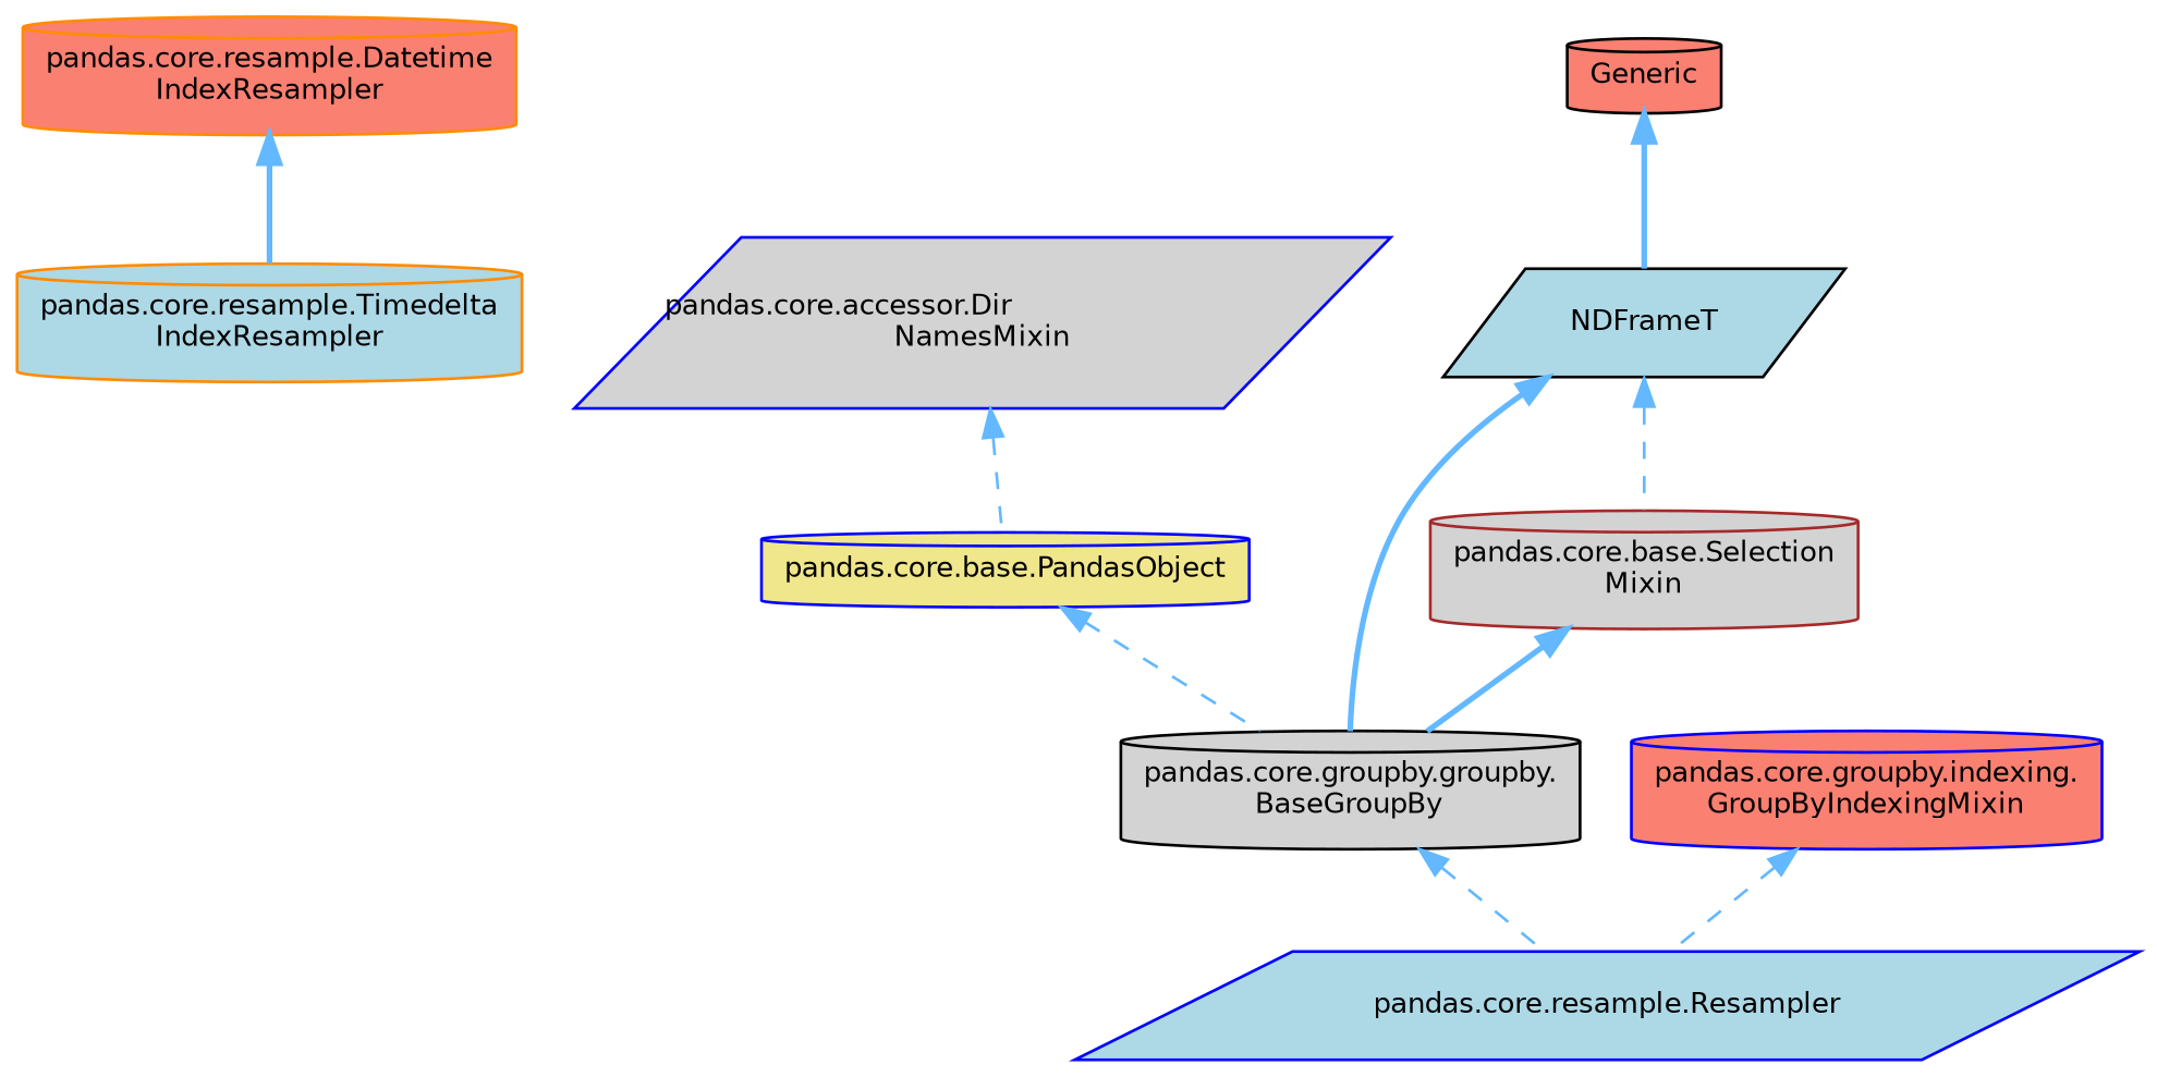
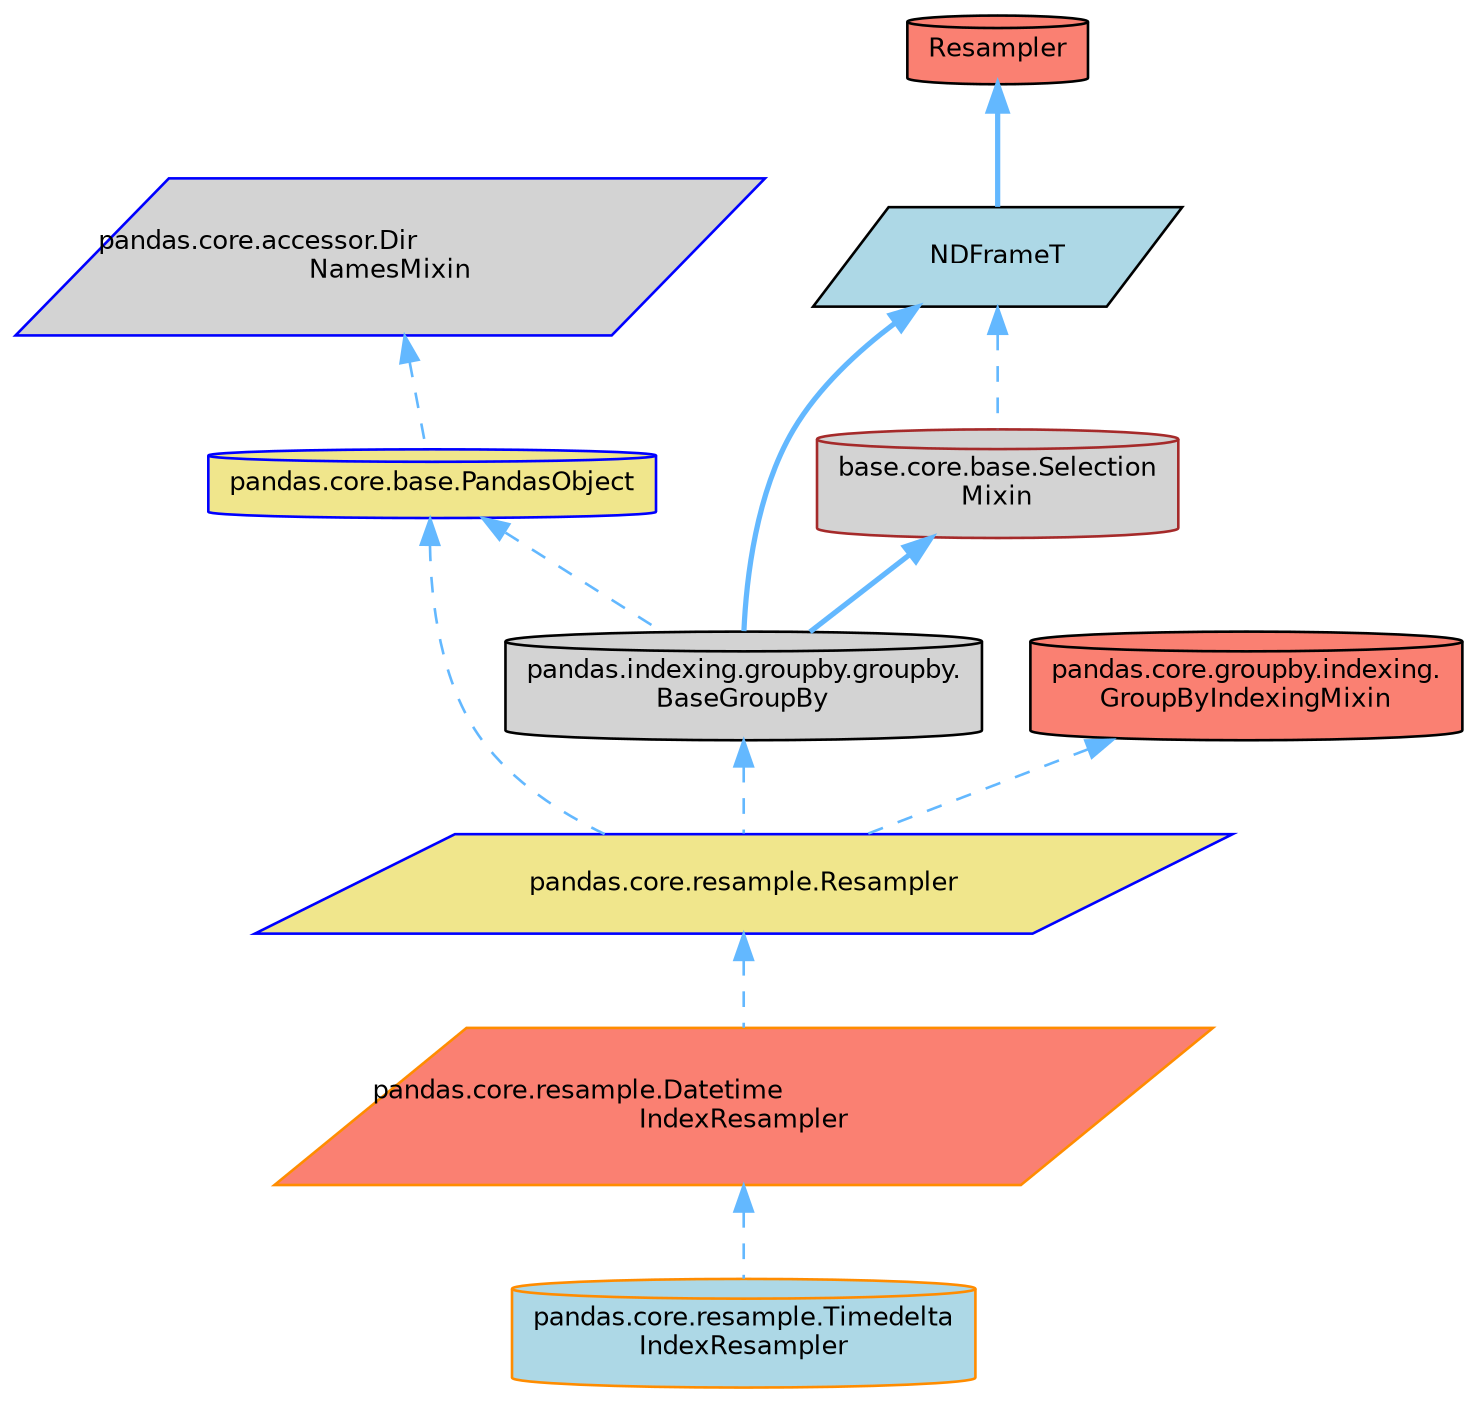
  digraph {
    rankdir=TB
    node [color=black fillcolor=salmon fontname=Helvetica fontsize=10 shape=cylinder style=filled]
    edge [color=steelblue1 dir=back fontname=Helvetica fontsize=10 labelfontname=Helvetica labelfontsize=10 style=dashed]
    n1 [color=darkorange fillcolor=lightblue fontcolor=black height=0.2 label="pandas.core.resample.Timedelta\lIndexResampler" width=0.4]
-   n2 [color=darkorange height=0.2 label="pandas.core.resample.Datetime\lIndexResampler" width=0.4]
-   n3 [color=blue fillcolor=lightblue height=0.2 label="pandas.core.resample.Resampler" shape=parallelogram width=0.4]
-   n4 [fillcolor=lightgrey height=0.2 label="pandas.core.groupby.groupby.\lBaseGroupBy" width=0.4]
+   n2 [color=darkorange height=0.2 label="pandas.core.resample.Datetime\lIndexResampler" shape=parallelogram width=0.4]
+   n3 [color=blue fillcolor=khaki height=0.2 label="pandas.core.resample.Resampler" shape=parallelogram width=0.4]
+   n4 [fillcolor=lightgrey height=0.2 label="pandas.indexing.groupby.groupby.\lBaseGroupBy" width=0.4]
    n5 [color=blue fillcolor=khaki height=0.2 label="pandas.core.base.PandasObject" width=0.4]
    n6 [color=blue fillcolor=lightgrey height=0.2 label="pandas.core.accessor.Dir\lNamesMixin" shape=parallelogram width=0.4]
-   n7 [color=brown fillcolor=lightgrey height=0.2 label="pandas.core.base.Selection\lMixin" width=0.4]
-   n8 [height=0.2 label=Generic width=0.4]
+   n7 [color=brown fillcolor=lightgrey height=0.2 label="base.core.base.Selection\lMixin" width=0.4]
+   n8 [height=0.2 label=Resampler width=0.4]
    n9 [fillcolor=lightblue height=0.2 label=NDFrameT shape=parallelogram width=0.4]
-   n10 [color=blue height=0.2 label="pandas.core.groupby.indexing.\lGroupByIndexingMixin" width=0.4]
-   n2 -> n1 [style=bold]
+   n10 [height=0.2 label="pandas.core.groupby.indexing.\lGroupByIndexingMixin" width=0.4]
+   n2 -> n1
+   n3 -> n2
    n4 -> n3
+   n5 -> n3
    n5 -> n4
    n6 -> n5
    n7 -> n4 [style=bold]
    n8 -> n9 [style=bold]
    n9 -> n4 [style=bold]
    n9 -> n7
    n10 -> n3
  }
